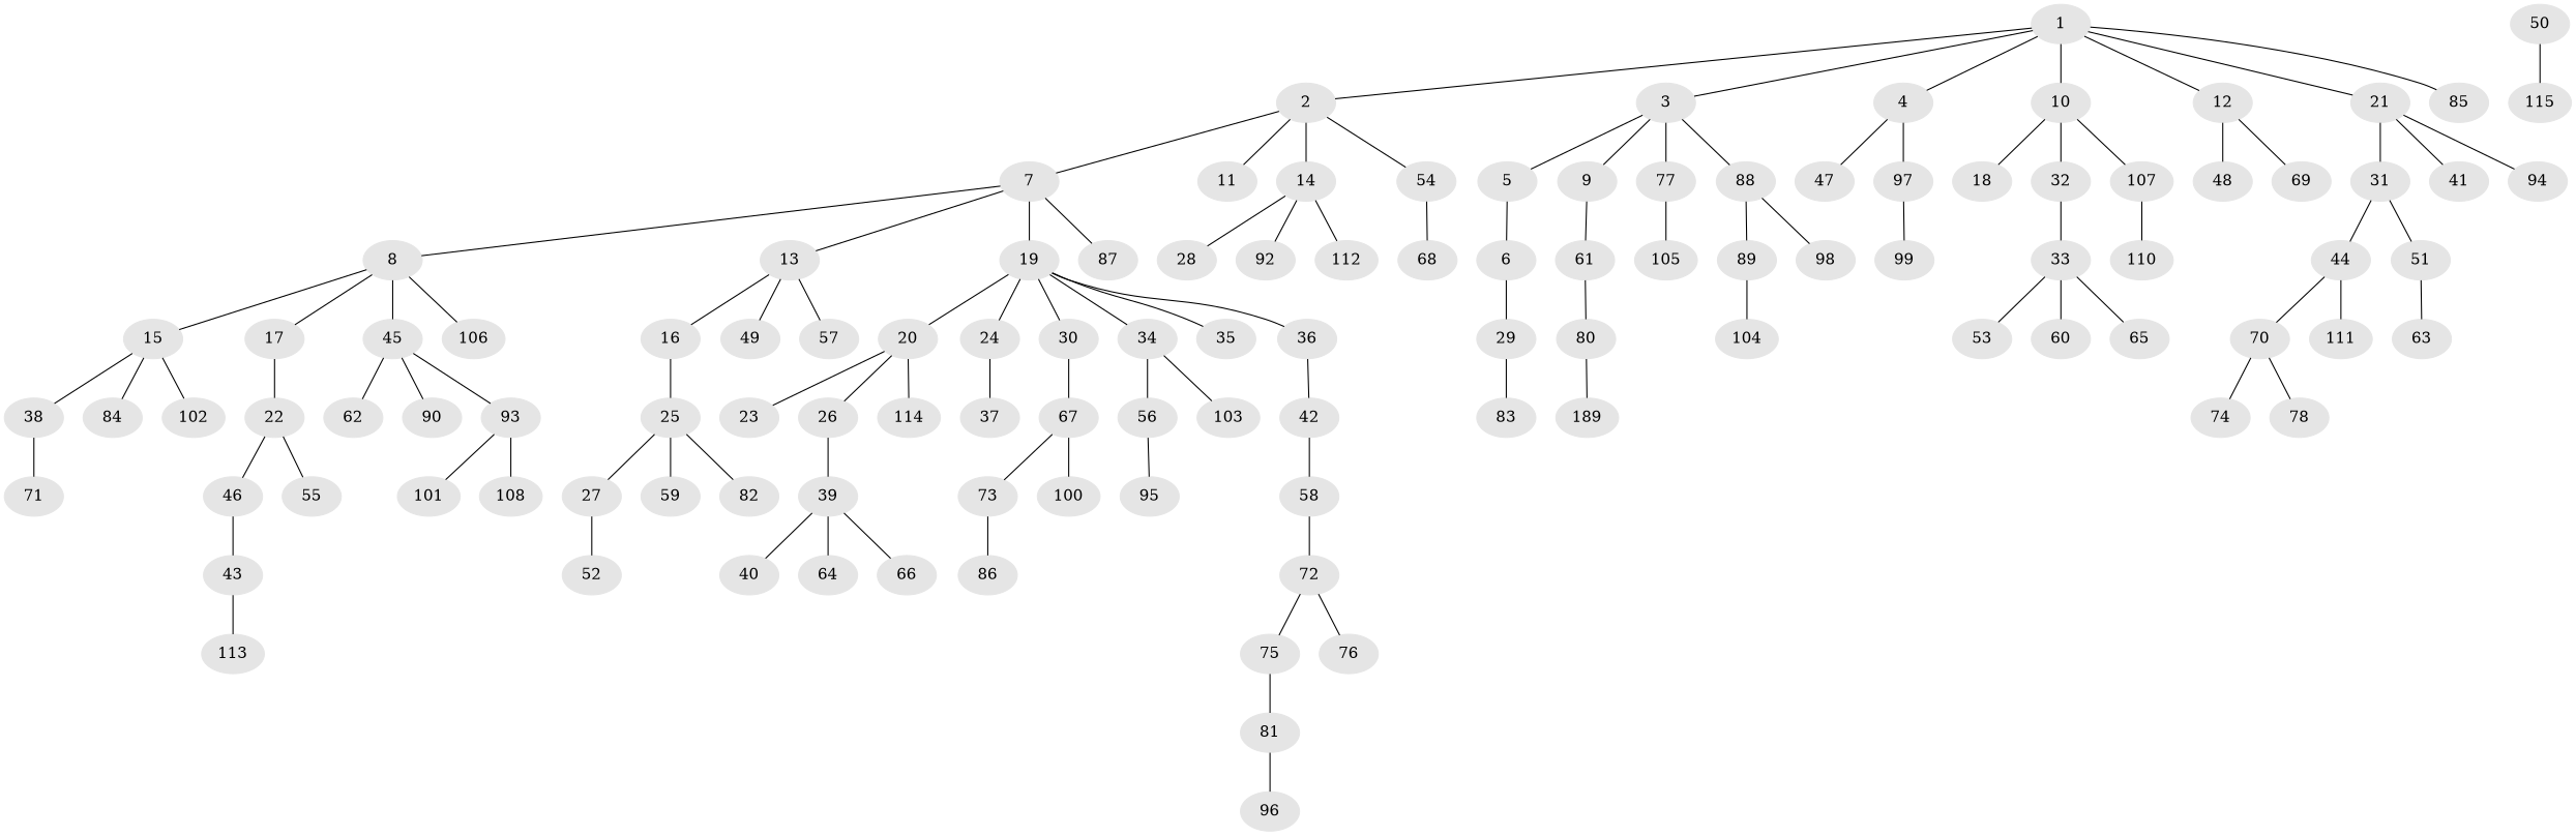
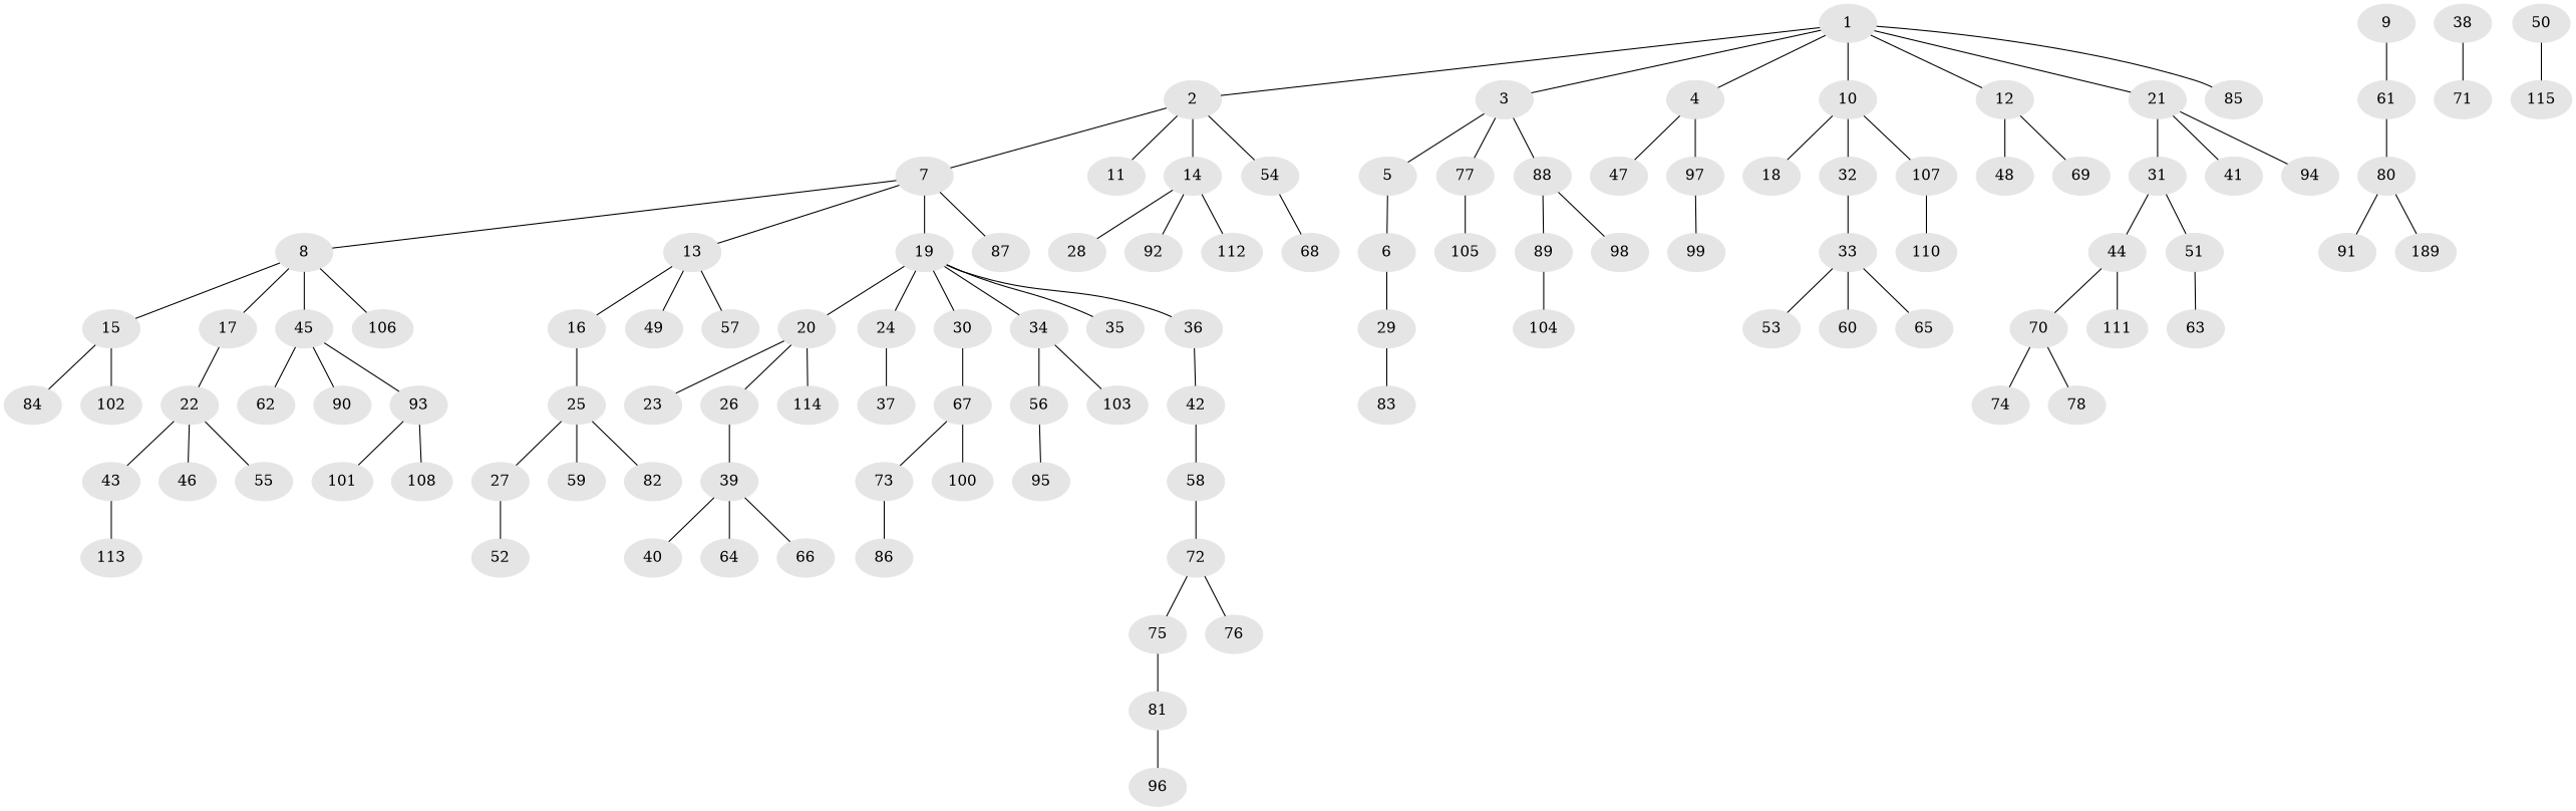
  graph {
    node [color=gray90 style=filled]
    1
    2
    3
    4
    10
    12
    21
    85
    7
    11
    14
    54
    5
    9
    77
    88
    47
    97
    18
    32
    107
    48
    69
    31
    41
    94
    8
    13
    19
    87
    28
    92
    112
    68
    6
    61
    105
    89
    98
    99
    29
    83
    15
    17
    45
    106
    16
    49
    57
    20
    24
    30
    34
    35
    36
    38
    84
    102
    22
    62
    90
    93
    80
    33
    110
    25
    71
    27
    59
    82
    43
    46
    55
    23
    26
    114
    37
    67
    56
    103
    42
    39
    44
    51
    113
    52
    40
    64
    66
    73
    100
    70
    111
    63
    53
    60
    65
    95
    58
    72
    74
    78
    101
    108
    50
    115
    75
    76
+   91
    n110 [label=189]
    86
    81
    96
    104
    1 -- 2
    1 -- 3
    1 -- 4
    1 -- 10
    1 -- 12
    1 -- 21
    1 -- 85
    2 -- 7
    2 -- 11
    2 -- 14
    2 -- 54
    3 -- 5
-   3 -- 9
    3 -- 77
    3 -- 88
    4 -- 47
    4 -- 97
    10 -- 18
    10 -- 32
    10 -- 107
    12 -- 48
    12 -- 69
    21 -- 31
    21 -- 41
    21 -- 94
    7 -- 8
    7 -- 13
    7 -- 19
    7 -- 87
    14 -- 28
    14 -- 92
    14 -- 112
    54 -- 68
    5 -- 6
    9 -- 61
    77 -- 105
    88 -- 89
    88 -- 98
    97 -- 99
    32 -- 33
    107 -- 110
    31 -- 44
    31 -- 51
    8 -- 15
    8 -- 17
    8 -- 45
    8 -- 106
    13 -- 16
    13 -- 49
    13 -- 57
    19 -- 20
    19 -- 24
    19 -- 30
    19 -- 34
    19 -- 35
    19 -- 36
    6 -- 29
    61 -- 80
    89 -- 104
    29 -- 83
-   15 -- 38
    15 -- 84
    15 -- 102
    17 -- 22
    45 -- 62
    45 -- 90
    45 -- 93
    16 -- 25
    20 -- 23
    20 -- 26
    20 -- 114
    24 -- 37
    30 -- 67
    34 -- 56
    34 -- 103
    36 -- 42
    38 -- 71
-   46 -- 43
+   22 -- 43
    22 -- 46
    22 -- 55
    93 -- 101
    93 -- 108
+   80 -- 91
    80 -- n110
    33 -- 53
    33 -- 60
    33 -- 65
    25 -- 27
    25 -- 59
    25 -- 82
    27 -- 52
    43 -- 113
    26 -- 39
    67 -- 73
    67 -- 100
    56 -- 95
    42 -- 58
    39 -- 40
    39 -- 64
    39 -- 66
    44 -- 70
    44 -- 111
    51 -- 63
    73 -- 86
    70 -- 74
    70 -- 78
    58 -- 72
    72 -- 75
    72 -- 76
    50 -- 115
    75 -- 81
    81 -- 96
  }
